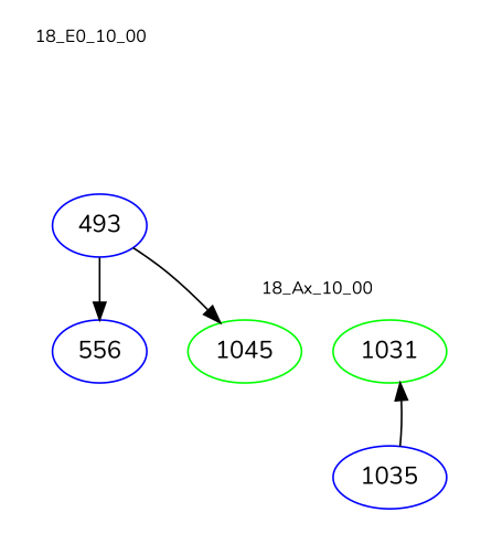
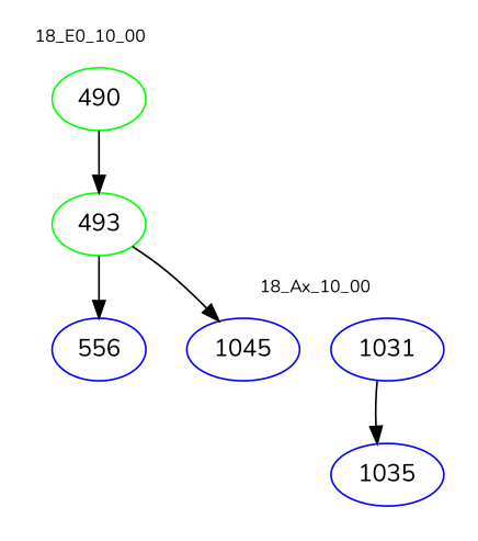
  digraph {
    fontname=Nunito
    node [color=blue fontname=Nunito]
    edge [color=black fontname=Nunito]
-   n1 [color=green label=1031]
+   n1 [label=1031]
    n2 [label=1035]
-   n3 [color=green label=1045]
-   n5 [label=493]
+   n3 [label=1045]
+   n4 [color=green label=490]
+   n5 [color=green label=493]
    n6 [label=556]
    subgraph cluster_1 {
      color=white
      fontsize=10
      label="18_Ax_10_00"
      n1
      n2
      n3
    }
    subgraph cluster_2 {
      color=white
      fontsize=10
      label="18_E0_10_00"
+     n4
      n5
      n6
    }
-   n2 -> n1
+   n1 -> n2
+   n4 -> n5
    n5 -> n3
    n5 -> n6
  }
